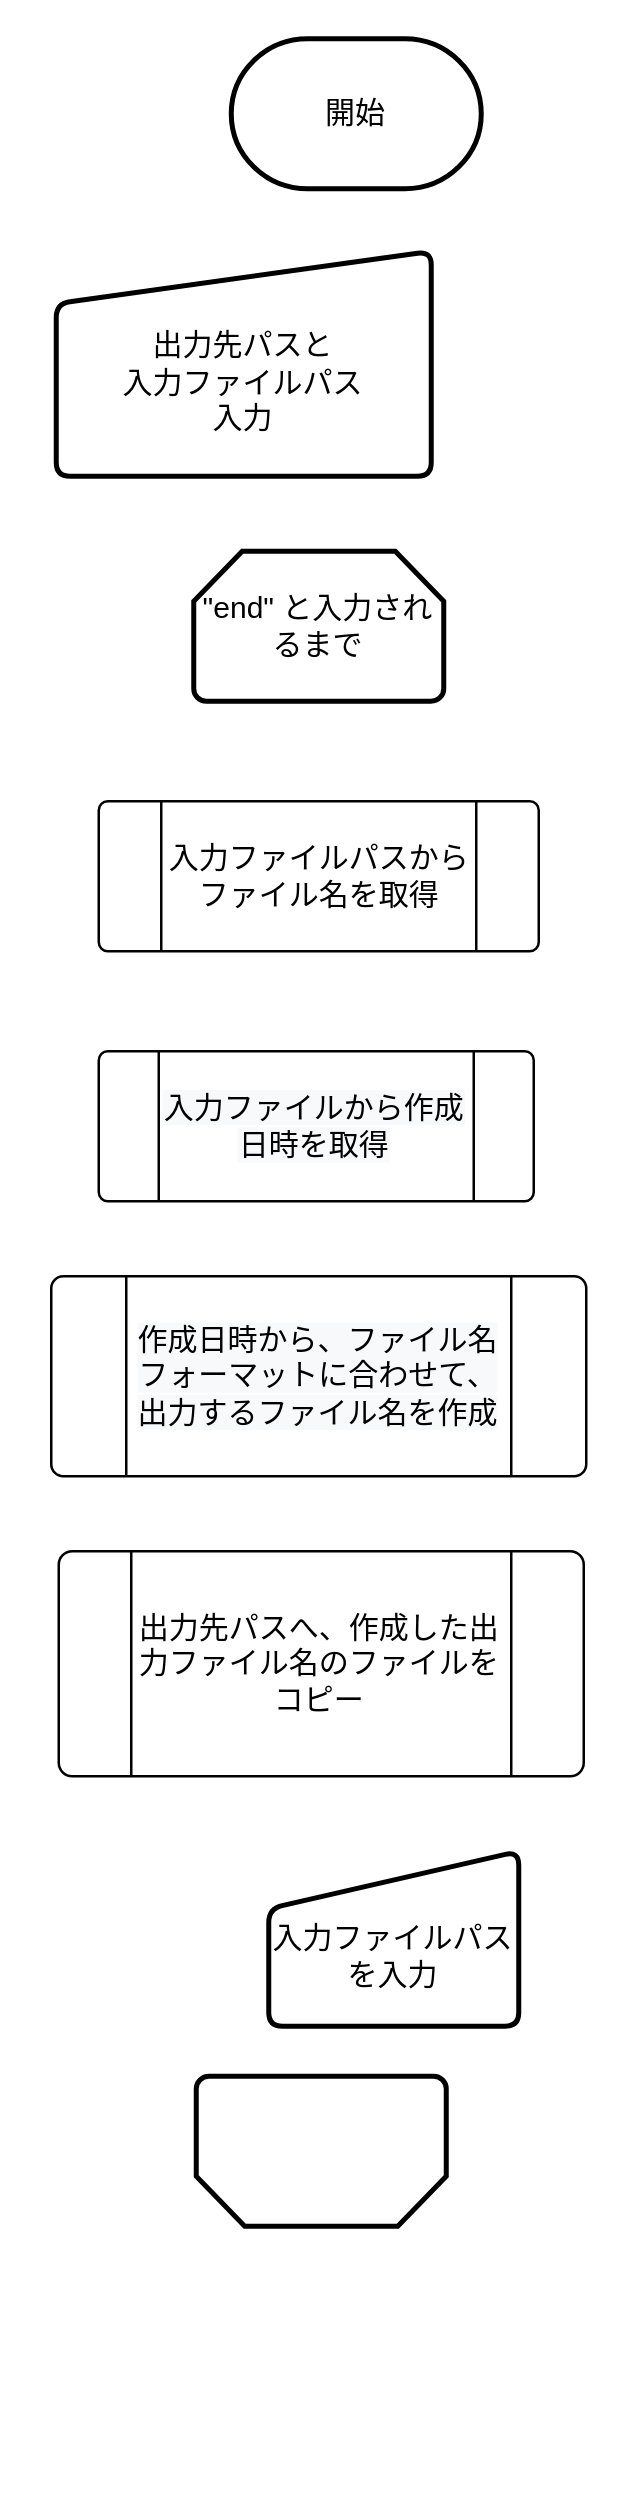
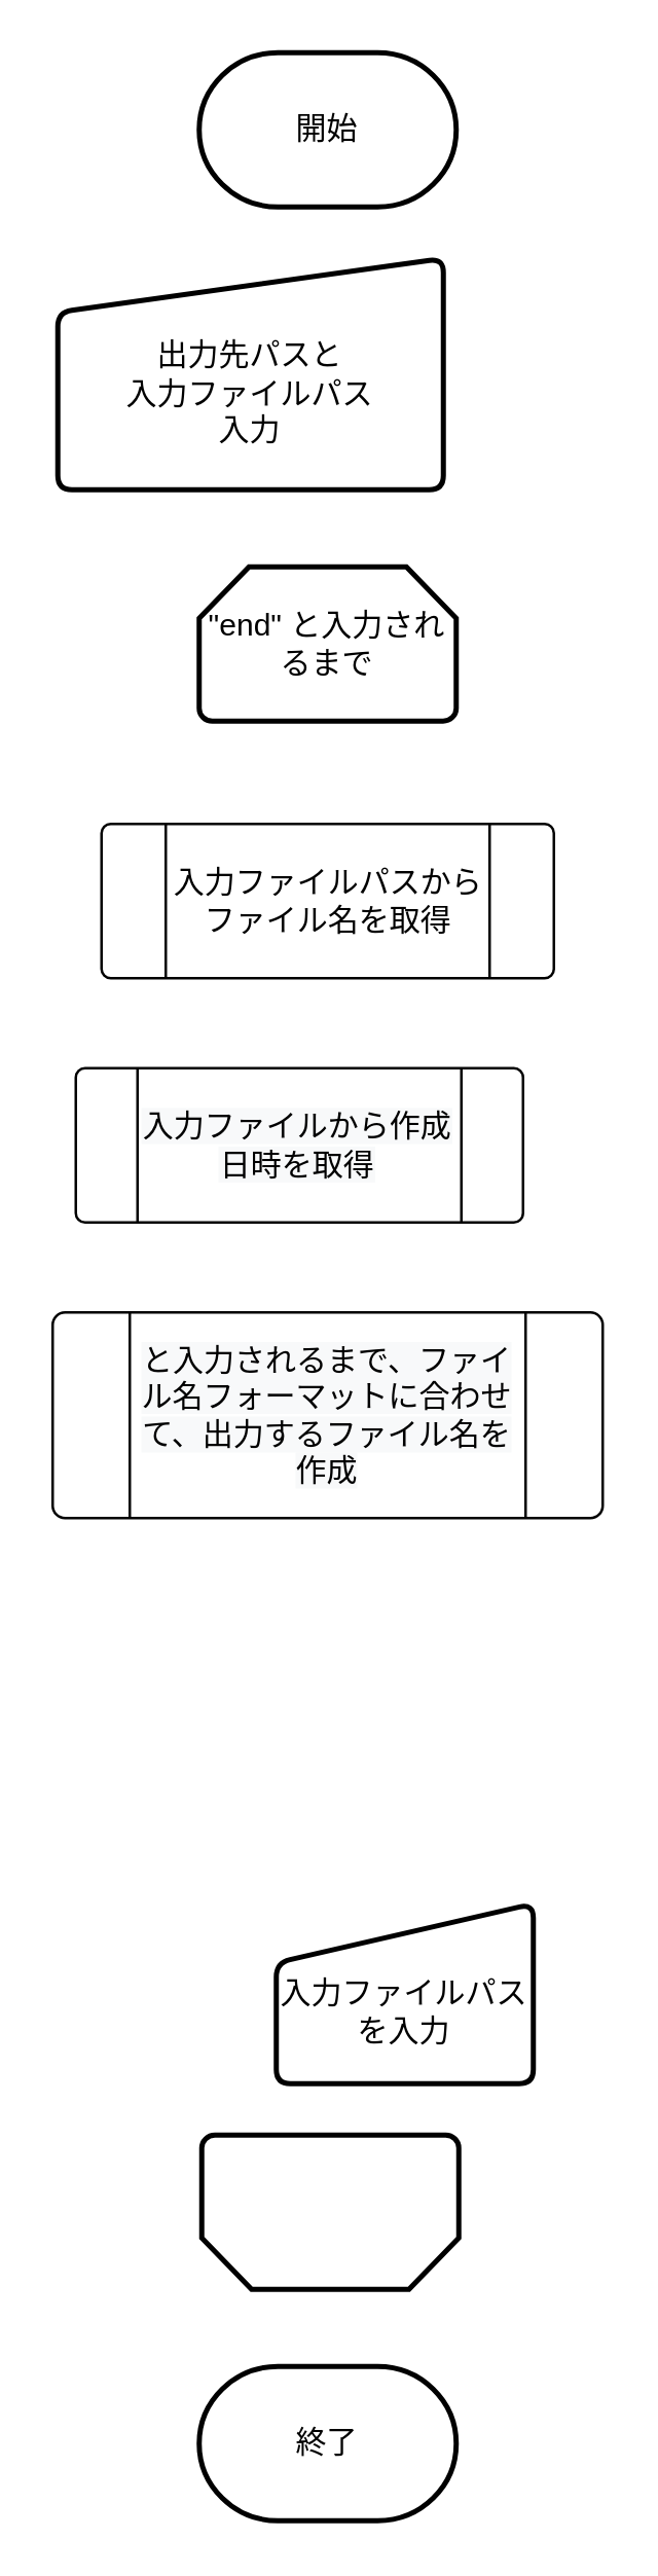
  <mxCell id="0" />
  <mxCell id="1" parent="0" />
- <mxCell id="2" value="開始" style="strokeWidth=2;html=1;shape=mxgraph.flowchart.terminator;whiteSpace=wrap;" vertex="1" parent="1"><mxGeometry x="92" y="15" width="100" height="60" as="geometry" /></mxCell>
+ <mxCell id="2" value="開始" style="strokeWidth=2;html=1;shape=mxgraph.flowchart.terminator;whiteSpace=wrap;" vertex="1" parent="1"><mxGeometry x="77" y="20" width="100" height="60" as="geometry" /></mxCell>
+ <mxCell id="3" value="終了" style="strokeWidth=2;html=1;shape=mxgraph.flowchart.terminator;whiteSpace=wrap;" vertex="1" parent="1"><mxGeometry x="77" y="920" width="100" height="60" as="geometry" /></mxCell>
  <mxCell id="4" value="&lt;br&gt;出力先パスと&lt;br&gt;入力ファイルパス&lt;br&gt;入力" style="html=1;strokeWidth=2;shape=manualInput;whiteSpace=wrap;rounded=1;size=21;arcSize=11;" vertex="1" parent="1"><mxGeometry x="22" y="100" width="150" height="90" as="geometry" /></mxCell>
  <mxCell id="5" value="&quot;end&quot; と入力されるまで" style="strokeWidth=2;html=1;shape=mxgraph.flowchart.loop_limit;whiteSpace=wrap;" vertex="1" parent="1"><mxGeometry x="77" y="220" width="100" height="60" as="geometry" /></mxCell>
  <mxCell id="6" value="" style="strokeWidth=2;html=1;shape=mxgraph.flowchart.loop_limit;whiteSpace=wrap;rotation=-180;" vertex="1" parent="1"><mxGeometry x="78" y="830" width="100" height="60" as="geometry" /></mxCell>
  <mxCell id="7" value="&lt;br&gt;入力ファイルパスを入力" style="html=1;strokeWidth=2;shape=manualInput;whiteSpace=wrap;rounded=1;size=23;arcSize=11;" vertex="1" parent="1"><mxGeometry x="107" y="740" width="100" height="70" as="geometry" /></mxCell>
  <mxCell id="8" value="&lt;span&gt;入力ファイルパスからファイル名を取得&lt;/span&gt;" style="verticalLabelPosition=middle;verticalAlign=middle;html=1;shape=process;whiteSpace=wrap;rounded=1;size=0.14;arcSize=6;labelPosition=center;align=center;" vertex="1" parent="1"><mxGeometry x="39" y="320" width="176" height="60" as="geometry" /></mxCell>
- <mxCell id="9" value="&#10;&#10;&lt;!--StartFragment--&gt;&lt;span style=&quot;font-family: Helvetica; font-size: 12px; font-style: normal; font-variant-ligatures: normal; font-variant-caps: normal; font-weight: 400; letter-spacing: normal; orphans: 2; text-align: center; text-indent: 0px; text-transform: none; widows: 2; word-spacing: 0px; -webkit-text-stroke-width: 0px; background-color: rgb(248, 249, 250); text-decoration-style: initial; text-decoration-color: initial; float: none; display: inline !important;&quot;&gt;入力ファイルから作成日時を取得&lt;/span&gt;&lt;!--EndFragment--&gt;&#10;&#10;" style="verticalLabelPosition=middle;verticalAlign=middle;html=1;shape=process;whiteSpace=wrap;rounded=1;size=0.14;arcSize=6;labelPosition=center;align=center;" vertex="1" parent="1"><mxGeometry x="39" y="420" width="174" height="60" as="geometry" /></mxCell>
- <mxCell id="10" value="&#10;&#10;&lt;!--StartFragment--&gt;&lt;span style=&quot;font-family: Helvetica; font-size: 12px; font-style: normal; font-variant-ligatures: normal; font-variant-caps: normal; font-weight: 400; letter-spacing: normal; orphans: 2; text-align: center; text-indent: 0px; text-transform: none; widows: 2; word-spacing: 0px; -webkit-text-stroke-width: 0px; background-color: rgb(248, 249, 250); text-decoration-style: initial; text-decoration-color: initial; float: none; display: inline !important;&quot;&gt;作成日時から、ファイル名フォーマットに合わせて、出力するファイル名を作成&lt;/span&gt;&lt;!--EndFragment--&gt;&#10;&#10;" style="verticalLabelPosition=middle;verticalAlign=middle;html=1;shape=process;whiteSpace=wrap;rounded=1;size=0.14;arcSize=6;labelPosition=center;align=center;" vertex="1" parent="1"><mxGeometry x="20" y="510" width="214" height="80" as="geometry" /></mxCell>
- <mxCell id="11" value="&lt;span&gt;出力先パスへ、作成した出力ファイル名のファイルをコピー&lt;/span&gt;" style="verticalLabelPosition=middle;verticalAlign=middle;html=1;shape=process;whiteSpace=wrap;rounded=1;size=0.14;arcSize=6;labelPosition=center;align=center;" vertex="1" parent="1"><mxGeometry x="23" y="620" width="210" height="90" as="geometry" /></mxCell>
+ <mxCell id="9" value="&#10;&#10;&lt;!--StartFragment--&gt;&lt;span style=&quot;font-family: Helvetica; font-size: 12px; font-style: normal; font-variant-ligatures: normal; font-variant-caps: normal; font-weight: 400; letter-spacing: normal; orphans: 2; text-align: center; text-indent: 0px; text-transform: none; widows: 2; word-spacing: 0px; -webkit-text-stroke-width: 0px; background-color: rgb(248, 249, 250); text-decoration-style: initial; text-decoration-color: initial; float: none; display: inline !important;&quot;&gt;入力ファイルから作成日時を取得&lt;/span&gt;&lt;!--EndFragment--&gt;&#10;&#10;" style="verticalLabelPosition=middle;verticalAlign=middle;html=1;shape=process;whiteSpace=wrap;rounded=1;size=0.14;arcSize=6;labelPosition=center;align=center;" vertex="1" parent="1"><mxGeometry x="29" y="415" width="174" height="60" as="geometry" /></mxCell>
+ <mxCell id="10" value="&#10;&#10;&lt;!--StartFragment--&gt;&lt;span style=&quot;font-family: Helvetica; font-size: 12px; font-style: normal; font-variant-ligatures: normal; font-variant-caps: normal; font-weight: 400; letter-spacing: normal; orphans: 2; text-align: center; text-indent: 0px; text-transform: none; widows: 2; word-spacing: 0px; -webkit-text-stroke-width: 0px; background-color: rgb(248, 249, 250); text-decoration-style: initial; text-decoration-color: initial; float: none; display: inline !important;&quot;&gt;と入力されるまで、ファイル名フォーマットに合わせて、出力するファイル名を作成&lt;/span&gt;&lt;!--EndFragment--&gt;&#10;&#10;" style="verticalLabelPosition=middle;verticalAlign=middle;html=1;shape=process;whiteSpace=wrap;rounded=1;size=0.14;arcSize=6;labelPosition=center;align=center;" vertex="1" parent="1"><mxGeometry x="20" y="510" width="214" height="80" as="geometry" /></mxCell>
